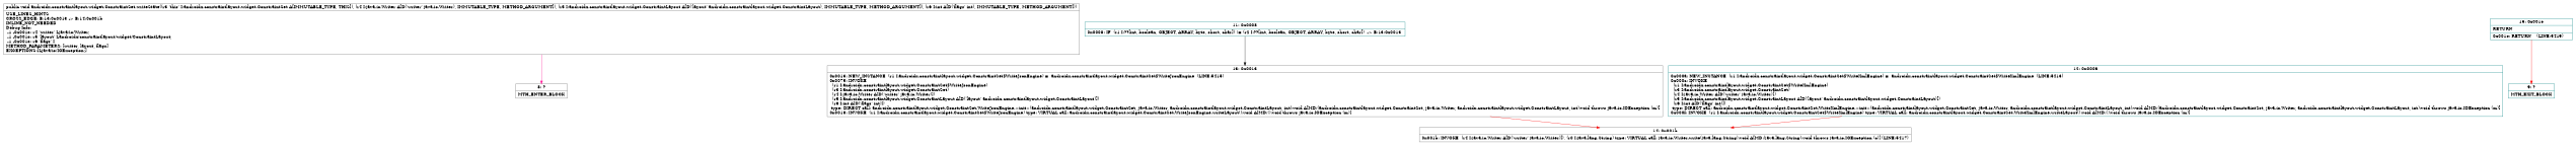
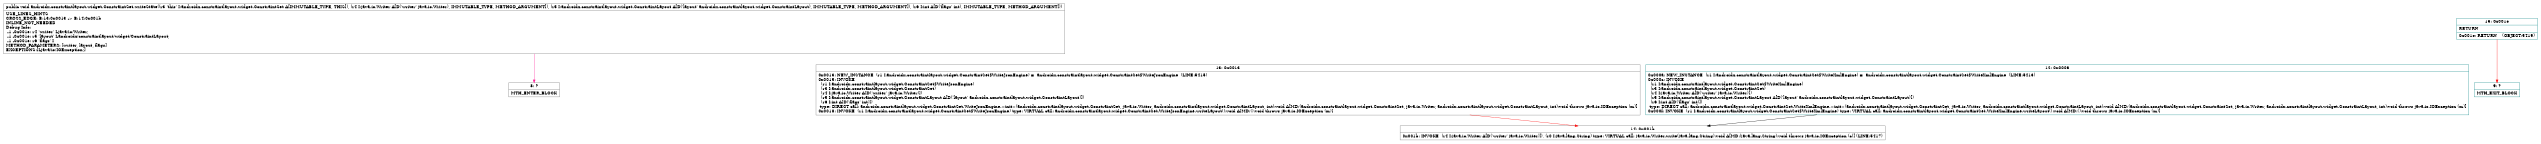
  digraph {
    node [color=gray40 shape=record]
    edge [color=black]
    n1 [label="{8\:\ ?|MTH_ENTER_BLOCK\l}"]
-   n2 [color=teal label="{11\:\ 0x0008|0x0008: IF  (r1 I:??[int, boolean, OBJECT, ARRAY, byte, short, char]) != (r2 I:??[int, boolean, OBJECT, ARRAY, byte, short, char])  \-\> B:13:0x0013 \l}"]
-   n3 [label="{13\:\ 0x0013|0x0013: NEW_INSTANCE  (r1 I:androidx.constraintlayout.widget.ConstraintSet$WriteJsonEngine) =  androidx.constraintlayout.widget.ConstraintSet$WriteJsonEngine  (LINE:5415)\l0x0075: INVOKE  \l  (r1 I:androidx.constraintlayout.widget.ConstraintSet$WriteJsonEngine)\l  (r3 I:androidx.constraintlayout.widget.ConstraintSet)\l  (r4 I:java.io.Writer A[D('writer' java.io.Writer)])\l  (r5 I:androidx.constraintlayout.widget.ConstraintLayout A[D('layout' androidx.constraintlayout.widget.ConstraintLayout)])\l  (r6 I:int A[D('flags' int)])\l type: DIRECT call: androidx.constraintlayout.widget.ConstraintSet.WriteJsonEngine.\<init\>(androidx.constraintlayout.widget.ConstraintSet, java.io.Writer, androidx.constraintlayout.widget.ConstraintLayout, int):void A[MD:(androidx.constraintlayout.widget.ConstraintSet, java.io.Writer, androidx.constraintlayout.widget.ConstraintLayout, int):void throws java.io.IOException (m)]\l0x0018: INVOKE  (r1 I:androidx.constraintlayout.widget.ConstraintSet$WriteJsonEngine) type: VIRTUAL call: androidx.constraintlayout.widget.ConstraintSet.WriteJsonEngine.writeLayout():void A[MD:():void throws java.io.IOException (m)]\l}"]
+   n3 [label="{13\:\ 0x0013|0x0013: NEW_INSTANCE  (r1 I:androidx.constraintlayout.widget.ConstraintSet$WriteJsonEngine) =  androidx.constraintlayout.widget.ConstraintSet$WriteJsonEngine  (LINE:5415)\l0x0015: INVOKE  \l  (r1 I:androidx.constraintlayout.widget.ConstraintSet$WriteJsonEngine)\l  (r3 I:androidx.constraintlayout.widget.ConstraintSet)\l  (r4 I:java.io.Writer A[D('writer' java.io.Writer)])\l  (r5 I:androidx.constraintlayout.widget.ConstraintLayout A[D('layout' androidx.constraintlayout.widget.ConstraintLayout)])\l  (r6 I:int A[D('flags' int)])\l type: DIRECT call: androidx.constraintlayout.widget.ConstraintSet.WriteJsonEngine.\<init\>(androidx.constraintlayout.widget.ConstraintSet, java.io.Writer, androidx.constraintlayout.widget.ConstraintLayout, int):void A[MD:(androidx.constraintlayout.widget.ConstraintSet, java.io.Writer, androidx.constraintlayout.widget.ConstraintLayout, int):void throws java.io.IOException (m)]\l0x0018: INVOKE  (r1 I:androidx.constraintlayout.widget.ConstraintSet$WriteJsonEngine) type: VIRTUAL call: androidx.constraintlayout.widget.ConstraintSet.WriteJsonEngine.writeLayout():void A[MD:():void throws java.io.IOException (m)]\l}"]
    n4 [color=teal label="{12\:\ 0x000a|0x000a: NEW_INSTANCE  (r1 I:androidx.constraintlayout.widget.ConstraintSet$WriteXmlEngine) =  androidx.constraintlayout.widget.ConstraintSet$WriteXmlEngine  (LINE:5413)\l0x000c: INVOKE  \l  (r1 I:androidx.constraintlayout.widget.ConstraintSet$WriteXmlEngine)\l  (r3 I:androidx.constraintlayout.widget.ConstraintSet)\l  (r4 I:java.io.Writer A[D('writer' java.io.Writer)])\l  (r5 I:androidx.constraintlayout.widget.ConstraintLayout A[D('layout' androidx.constraintlayout.widget.ConstraintLayout)])\l  (r6 I:int A[D('flags' int)])\l type: DIRECT call: androidx.constraintlayout.widget.ConstraintSet.WriteXmlEngine.\<init\>(androidx.constraintlayout.widget.ConstraintSet, java.io.Writer, androidx.constraintlayout.widget.ConstraintLayout, int):void A[MD:(androidx.constraintlayout.widget.ConstraintSet, java.io.Writer, androidx.constraintlayout.widget.ConstraintLayout, int):void throws java.io.IOException (m)]\l0x000f: INVOKE  (r1 I:androidx.constraintlayout.widget.ConstraintSet$WriteXmlEngine) type: VIRTUAL call: androidx.constraintlayout.widget.ConstraintSet.WriteXmlEngine.writeLayout():void A[MD:():void throws java.io.IOException (m)]\l}"]
    n5 [label="{14\:\ 0x001b|0x001b: INVOKE  (r4 I:java.io.Writer A[D('writer' java.io.Writer)]), (r0 I:java.lang.String) type: VIRTUAL call: java.io.Writer.write(java.lang.String):void A[MD:(java.lang.String):void throws java.io.IOException (c)] (LINE:5417)\l}"]
-   n6 [color=teal label="{15\:\ 0x001e|RETURN\l|0x001e: RETURN    (LINE:5419)\l}"]
+   n6 [color=teal label="{15\:\ 0x001e|RETURN\l|0x001e: RETURN    (OBJECT:5419)\l}"]
    n7 [color=teal label="{9\:\ ?|MTH_EXIT_BLOCK\l}"]
    n8 [label="{public void androidx.constraintlayout.widget.ConstraintSet.writeState((r3 'this' I:androidx.constraintlayout.widget.ConstraintSet A[IMMUTABLE_TYPE, THIS]), (r4 I:java.io.Writer A[D('writer' java.io.Writer), IMMUTABLE_TYPE, METHOD_ARGUMENT]), (r5 I:androidx.constraintlayout.widget.ConstraintLayout A[D('layout' androidx.constraintlayout.widget.ConstraintLayout), IMMUTABLE_TYPE, METHOD_ARGUMENT]), (r6 I:int A[D('flags' int), IMMUTABLE_TYPE, METHOD_ARGUMENT]))  | USE_LINES_HINTS\lCROSS_EDGE: B:13:0x0013 \-\> B:14:0x001b\lINLINE_NOT_NEEDED\lDebug Info:\l  \-1 \-0x001e: r4 'writer' Ljava\/io\/Writer;\l  \-1 \-0x001e: r5 'layout' Landroidx\/constraintlayout\/widget\/ConstraintLayout;\l  \-1 \-0x001e: r6 'flags' I\lMETHOD_PARAMETERS: [writer, layout, flags]\lEXCEPTIONS:[Ljava\/io\/IOException;]\l}"]
-   n2 -> n3
    n3 -> n5 [color=red]
-   n4 -> n5 [color=red]
+   n4 -> n5
    n6 -> n7 [color=red]
    n8 -> n1 [color=deeppink]
  }
